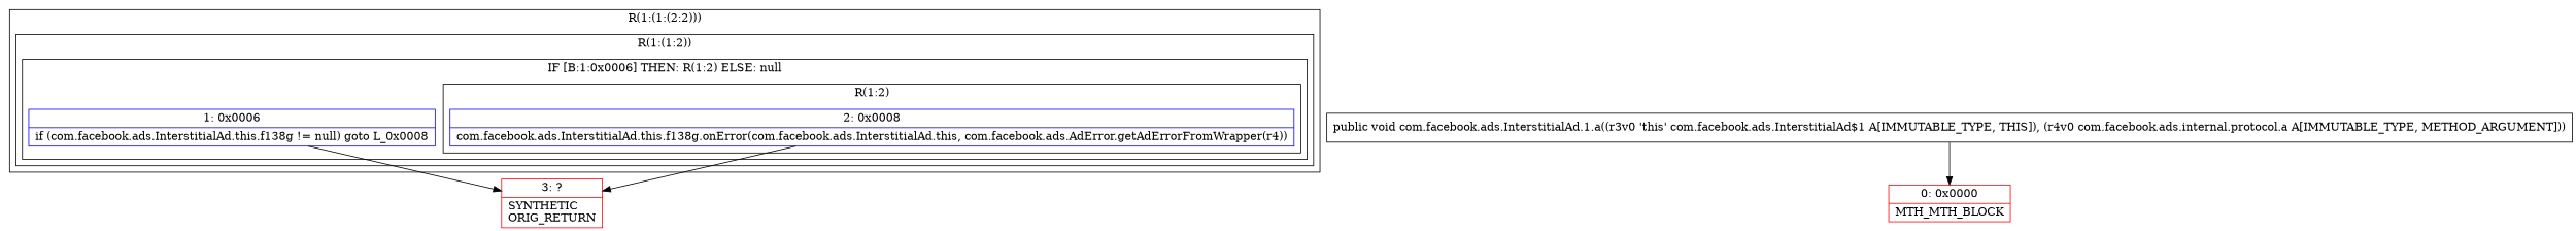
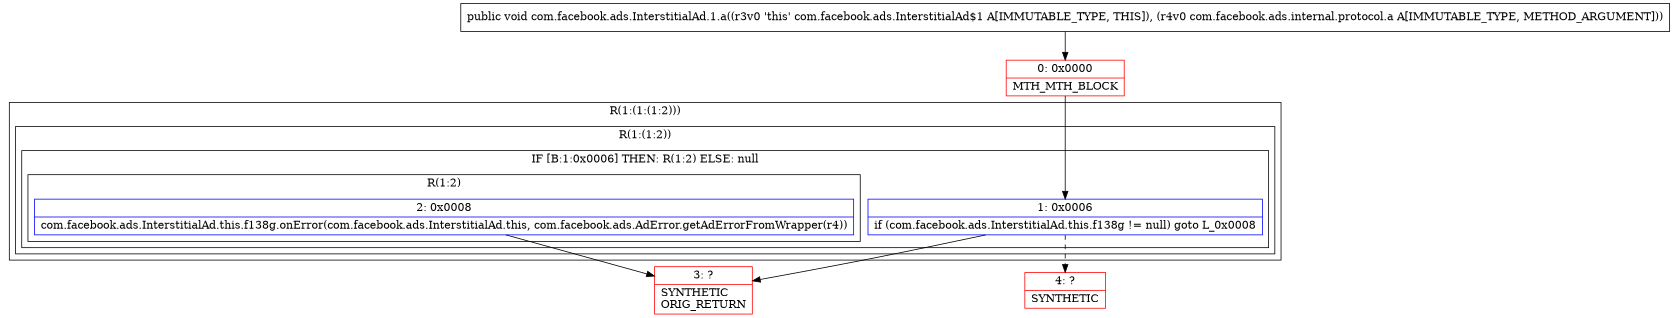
  digraph {
    node [color=red shape=record]
    n1 [color=blue label="{2\:\ 0x0008|com.facebook.ads.InterstitialAd.this.f138g.onError(com.facebook.ads.InterstitialAd.this, com.facebook.ads.AdError.getAdErrorFromWrapper(r4))\l}"]
    n2 [color=blue label="{1\:\ 0x0006|if (com.facebook.ads.InterstitialAd.this.f138g != null) goto L_0x0008\l}"]
    n3 [label="{3\:\ ?|SYNTHETIC\lORIG_RETURN\l}"]
+   n4 [label="{4\:\ ?|SYNTHETIC\l}"]
    n5 [label="{0\:\ 0x0000|MTH_MTH_BLOCK\l}"]
    n6 [label="{public void com.facebook.ads.InterstitialAd.1.a((r3v0 'this' com.facebook.ads.InterstitialAd$1 A[IMMUTABLE_TYPE, THIS]), (r4v0 com.facebook.ads.internal.protocol.a A[IMMUTABLE_TYPE, METHOD_ARGUMENT])) }" color=""]
    subgraph cluster_1 {
-     label="R(1:(1:(2:2)))"
+     label="R(1:(1:(1:2)))"
      subgraph cluster_2 {
        label="R(1:(1:2))"
        subgraph cluster_3 {
          label="IF [B:1:0x0006] THEN: R(1:2) ELSE: null"
          n2
          subgraph cluster_4 {
            label="R(1:2)"
            n1
          }
        }
      }
    }
    n1 -> n3
    n2 -> n3
+   n2 -> n4 [style=dashed]
+   n5 -> n2
    n6 -> n5
  }
